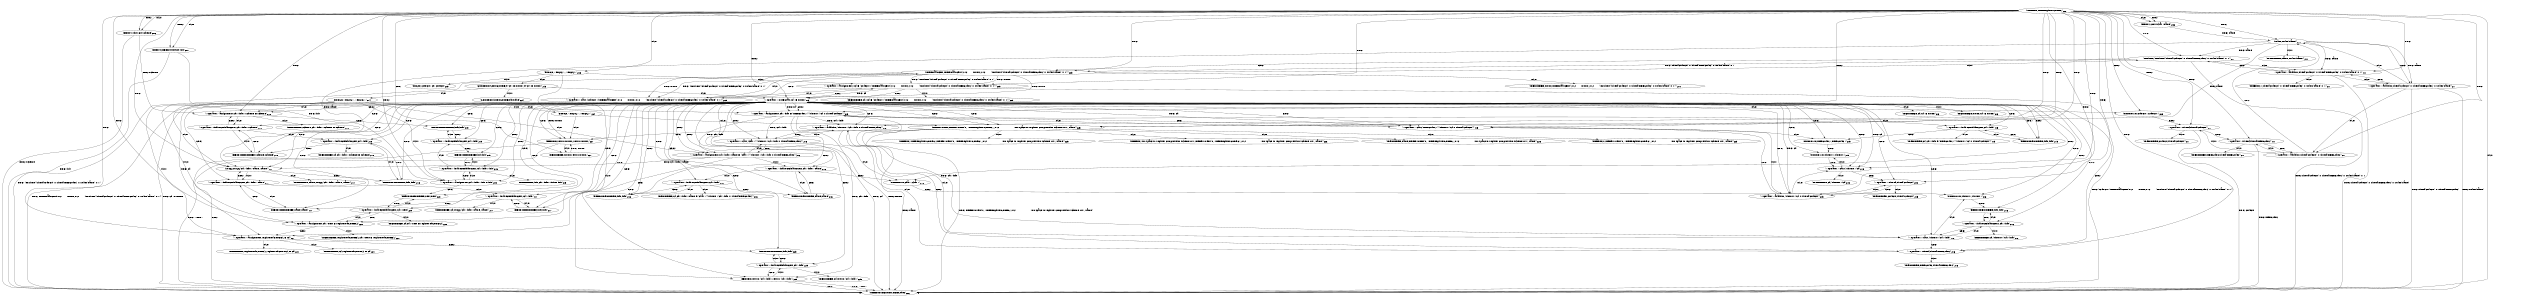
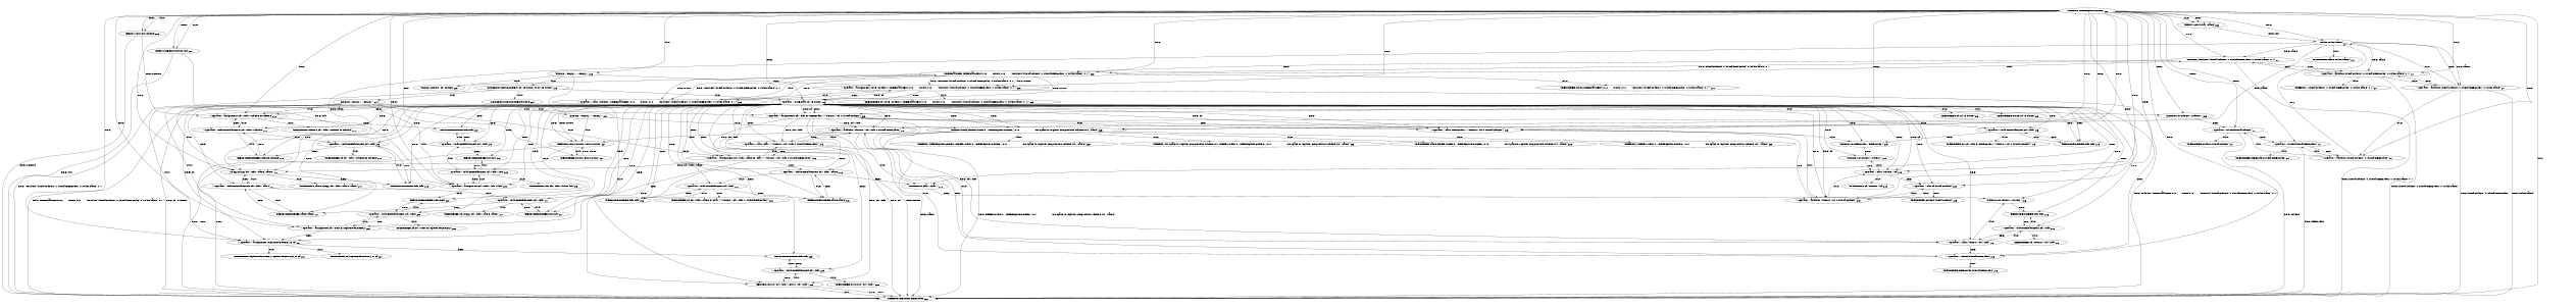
  digraph {
    n1 [label=<(METHOD,TIFFRegisterCODEC)<SUB>206</SUB>>]
    n2 [label=<(PARAM,uint16_t scheme)<SUB>206</SUB>>]
    n3 [label=<(PARAM,const char *name)<SUB>206</SUB>>]
    n4 [label=<(PARAM,TIFFInitMethod init)<SUB>207</SUB>>]
    n5 [label=<(BLOCK,&lt;empty&gt;,&lt;empty&gt;)<SUB>208</SUB>>]
    n6 [label=<(&lt;operator&gt;.assignment,*cd = (codec_t *)_TIFFmallocExt(\012        NULL,\012        (tmsize_t)(sizeof(codec_t) + sizeof(TIFFCodec) + strlen(name) + 1)))<SUB>209</SUB>>]
    n7 [label=<(UNKNOWN,codec_t *,codec_t *)<SUB>209</SUB>>]
    n8 [label=<(_TIFFmallocExt,_TIFFmallocExt(\012        NULL,\012        (tmsize_t)(sizeof(codec_t) + sizeof(TIFFCodec) + strlen(name) + 1)))<SUB>209</SUB>>]
    n9 [label=<(tmsize_t,(tmsize_t)(sizeof(codec_t) + sizeof(TIFFCodec) + strlen(name) + 1))<SUB>211</SUB>>]
    n10 [label=<(&lt;operator&gt;.addition,sizeof(codec_t) + sizeof(TIFFCodec) + strlen(name) + 1)<SUB>211</SUB>>]
    n11 [label=<(&lt;operator&gt;.addition,sizeof(codec_t) + sizeof(TIFFCodec))<SUB>211</SUB>>]
    n12 [label=<(&lt;operator&gt;.sizeOf,sizeof(codec_t))<SUB>211</SUB>>]
    n13 [label=<(&lt;operator&gt;.sizeOf,sizeof(TIFFCodec))<SUB>211</SUB>>]
    n14 [label=<(strlen,strlen(name))<SUB>211</SUB>>]
    n15 [label=<(&lt;operator&gt;.notEquals,cd != NULL)<SUB>213</SUB>>]
    n16 [label=<(&lt;operator&gt;.assignment,cd-&gt;info = (TIFFCodec *)((uint8_t *)cd + sizeof(codec_t)))<SUB>215</SUB>>]
    n17 [label=<(&lt;operator&gt;.cast,(TIFFCodec *)((uint8_t *)cd + sizeof(codec_t)))<SUB>215</SUB>>]
    n18 [label=<(&lt;operator&gt;.addition,(uint8_t *)cd + sizeof(codec_t))<SUB>215</SUB>>]
    n19 [label=<(&lt;operator&gt;.cast,(uint8_t *)cd)<SUB>215</SUB>>]
    n20 [label=<(&lt;operator&gt;.sizeOf,sizeof(codec_t))<SUB>215</SUB>>]
    n21 [label=<(&lt;operator&gt;.addition,(uint8_t *)cd-&gt;info + sizeof(TIFFCodec))<SUB>216</SUB>>]
    n22 [label=<(&lt;operator&gt;.sizeOf,sizeof(TIFFCodec))<SUB>216</SUB>>]
    n23 [label=<(strcpy,strcpy(cd-&gt;info-&gt;name, name))<SUB>217</SUB>>]
    n24 [label=<(&lt;operator&gt;.assignment,cd-&gt;info-&gt;scheme = scheme)<SUB>218</SUB>>]
    n25 [label=<(&lt;operator&gt;.assignment,cd-&gt;info-&gt;init = init)<SUB>219</SUB>>]
    n26 [label=<(&lt;operator&gt;.assignment,cd-&gt;next = registeredCODECS)<SUB>220</SUB>>]
    n27 [label=<(&lt;operator&gt;.assignment,registeredCODECS = cd)<SUB>221</SUB>>]
    n28 [label=<(TIFFErrorExt,TIFFErrorExt(0, &quot;TIFFRegisterCODEC&quot;,\012                     &quot;No space to register compression scheme %s&quot;, name))<SUB>225</SUB>>]
    n29 [label=<(IDENTIFIER,NULL,return NULL;)<SUB>227</SUB>>]
    n30 [label=<(METHOD_RETURN,TIFFCodec)<SUB>206</SUB>>]
    n31 [label=<(LOCAL,codec_t* cd: codec_t)<SUB>209</SUB>>]
    n32 [label=<(CONTROL_STRUCTURE,if (cd != NULL),if (cd != NULL))<SUB>213</SUB>>]
    n33 [label=<(RETURN,return (cd-&gt;info);,return (cd-&gt;info);)<SUB>229</SUB>>]
    n34 [label=<(IDENTIFIER,cd,*cd = (codec_t *)_TIFFmallocExt(\012        NULL,\012        (tmsize_t)(sizeof(codec_t) + sizeof(TIFFCodec) + strlen(name) + 1)))<SUB>209</SUB>>]
    n35 [label=<(&lt;operator&gt;.cast,(codec_t *)_TIFFmallocExt(\012        NULL,\012        (tmsize_t)(sizeof(codec_t) + sizeof(TIFFCodec) + strlen(name) + 1)))<SUB>209</SUB>>]
    n36 [label=<(IDENTIFIER,NULL,_TIFFmallocExt(\012        NULL,\012        (tmsize_t)(sizeof(codec_t) + sizeof(TIFFCodec) + strlen(name) + 1)))<SUB>210</SUB>>]
    n37 [label=<(&lt;operator&gt;.addition,sizeof(codec_t) + sizeof(TIFFCodec) + strlen(name))<SUB>211</SUB>>]
    n38 [label=<(LITERAL,1,sizeof(codec_t) + sizeof(TIFFCodec) + strlen(name) + 1)<SUB>211</SUB>>]
    n39 [label=<(IDENTIFIER,codec_t,sizeof(codec_t))<SUB>211</SUB>>]
    n40 [label=<(IDENTIFIER,TIFFCodec,sizeof(TIFFCodec))<SUB>211</SUB>>]
    n41 [label=<(IDENTIFIER,name,strlen(name))<SUB>211</SUB>>]
    n42 [label=<(IDENTIFIER,cd,cd != NULL)<SUB>213</SUB>>]
    n43 [label=<(IDENTIFIER,NULL,cd != NULL)<SUB>213</SUB>>]
    n44 [label=<(&lt;operator&gt;.indirectFieldAccess,cd-&gt;info)<SUB>215</SUB>>]
    n45 [label=<(FIELD_IDENTIFIER,info,info)<SUB>215</SUB>>]
    n46 [label=<(UNKNOWN,TIFFCodec *,TIFFCodec *)<SUB>215</SUB>>]
    n47 [label=<(UNKNOWN,uint8_t *,uint8_t *)<SUB>215</SUB>>]
    n48 [label=<(&lt;operator&gt;.assignment,cd-&gt;info-&gt;name = (char *)((uint8_t *)cd-&gt;info + sizeof(TIFFCodec)))<SUB>216</SUB>>]
    n49 [label=<(&lt;operator&gt;.indirectFieldAccess,cd-&gt;info-&gt;name)<SUB>216</SUB>>]
    n50 [label=<(&lt;operator&gt;.indirectFieldAccess,cd-&gt;info)<SUB>216</SUB>>]
    n51 [label=<(FIELD_IDENTIFIER,info,info)<SUB>216</SUB>>]
    n52 [label=<(FIELD_IDENTIFIER,name,name)<SUB>216</SUB>>]
    n53 [label=<(&lt;operator&gt;.cast,(char *)((uint8_t *)cd-&gt;info + sizeof(TIFFCodec)))<SUB>216</SUB>>]
    n54 [label=<(UNKNOWN,char *,char *)<SUB>216</SUB>>]
    n55 [label=<(&lt;operator&gt;.cast,(uint8_t *)cd-&gt;info)<SUB>216</SUB>>]
    n56 [label=<(UNKNOWN,uint8_t *,uint8_t *)<SUB>216</SUB>>]
    n57 [label=<(&lt;operator&gt;.indirectFieldAccess,cd-&gt;info)<SUB>216</SUB>>]
    n58 [label=<(FIELD_IDENTIFIER,info,info)<SUB>216</SUB>>]
    n59 [label=<(&lt;operator&gt;.indirectFieldAccess,cd-&gt;info-&gt;name)<SUB>217</SUB>>]
    n60 [label=<(&lt;operator&gt;.indirectFieldAccess,cd-&gt;info)<SUB>217</SUB>>]
    n61 [label=<(FIELD_IDENTIFIER,info,info)<SUB>217</SUB>>]
    n62 [label=<(FIELD_IDENTIFIER,name,name)<SUB>217</SUB>>]
    n63 [label=<(&lt;operator&gt;.indirectFieldAccess,cd-&gt;info-&gt;scheme)<SUB>218</SUB>>]
    n64 [label=<(&lt;operator&gt;.indirectFieldAccess,cd-&gt;info)<SUB>218</SUB>>]
    n65 [label=<(FIELD_IDENTIFIER,info,info)<SUB>218</SUB>>]
    n66 [label=<(FIELD_IDENTIFIER,scheme,scheme)<SUB>218</SUB>>]
    n67 [label=<(&lt;operator&gt;.indirectFieldAccess,cd-&gt;info-&gt;init)<SUB>219</SUB>>]
    n68 [label=<(&lt;operator&gt;.indirectFieldAccess,cd-&gt;info)<SUB>219</SUB>>]
    n69 [label=<(FIELD_IDENTIFIER,info,info)<SUB>219</SUB>>]
    n70 [label=<(FIELD_IDENTIFIER,init,init)<SUB>219</SUB>>]
    n71 [label=<(&lt;operator&gt;.indirectFieldAccess,cd-&gt;next)<SUB>220</SUB>>]
    n72 [label=<(FIELD_IDENTIFIER,next,next)<SUB>220</SUB>>]
    n73 [label=<(RETURN,return NULL;,return NULL;)<SUB>227</SUB>>]
    n74 [label=<(&lt;operator&gt;.indirectFieldAccess,cd-&gt;info)<SUB>229</SUB>>]
    n75 [label=<(FIELD_IDENTIFIER,info,info)<SUB>229</SUB>>]
    n76 [label=<(IDENTIFIER,cd,(uint8_t *)cd)<SUB>215</SUB>>]
    n77 [label=<(IDENTIFIER,codec_t,sizeof(codec_t))<SUB>215</SUB>>]
    n78 [label=<(IDENTIFIER,TIFFCodec,sizeof(TIFFCodec))<SUB>216</SUB>>]
    n79 [label=<(IDENTIFIER,name,strcpy(cd-&gt;info-&gt;name, name))<SUB>217</SUB>>]
    n80 [label=<(IDENTIFIER,scheme,cd-&gt;info-&gt;scheme = scheme)<SUB>218</SUB>>]
-   n81 [label=<(IDENTIFIER,registeredCODECS,cd-&gt;next = registeredCODECS)<SUB>220</SUB>>]
    n82 [label=<(IDENTIFIER,registeredCODECS,registeredCODECS = cd)<SUB>221</SUB>>]
    n83 [label=<(IDENTIFIER,cd,registeredCODECS = cd)<SUB>221</SUB>>]
    n84 [label=<(LITERAL,0,TIFFErrorExt(0, &quot;TIFFRegisterCODEC&quot;,\012                     &quot;No space to register compression scheme %s&quot;, name))<SUB>225</SUB>>]
    n85 [label=<(LITERAL,&quot;TIFFRegisterCODEC&quot;,TIFFErrorExt(0, &quot;TIFFRegisterCODEC&quot;,\012                     &quot;No space to register compression scheme %s&quot;, name))<SUB>225</SUB>>]
    n86 [label=<(LITERAL,&quot;No space to register compression scheme %s&quot;,TIFFErrorExt(0, &quot;TIFFRegisterCODEC&quot;,\012                     &quot;No space to register compression scheme %s&quot;, name))<SUB>226</SUB>>]
    n87 [label=<(IDENTIFIER,name,TIFFErrorExt(0, &quot;TIFFRegisterCODEC&quot;,\012                     &quot;No space to register compression scheme %s&quot;, name))<SUB>226</SUB>>]
    n88 [label=<(BLOCK,&lt;empty&gt;,&lt;empty&gt;)<SUB>214</SUB>>]
    n89 [label=<(CONTROL_STRUCTURE,else,else)<SUB>224</SUB>>]
    n90 [label=<(BLOCK,&lt;empty&gt;,&lt;empty&gt;)<SUB>224</SUB>>]
    n91 [label=<(IDENTIFIER,cd,cd-&gt;info = (TIFFCodec *)((uint8_t *)cd + sizeof(codec_t)))<SUB>215</SUB>>]
    n92 [label=<(IDENTIFIER,cd,cd-&gt;info-&gt;name = (char *)((uint8_t *)cd-&gt;info + sizeof(TIFFCodec)))<SUB>216</SUB>>]
    n93 [label=<(IDENTIFIER,cd,(uint8_t *)cd-&gt;info)<SUB>216</SUB>>]
    n94 [label=<(IDENTIFIER,cd,strcpy(cd-&gt;info-&gt;name, name))<SUB>217</SUB>>]
    n95 [label=<(IDENTIFIER,cd,cd-&gt;info-&gt;scheme = scheme)<SUB>218</SUB>>]
    n96 [label=<(IDENTIFIER,init,cd-&gt;info-&gt;init = init)<SUB>219</SUB>>]
    n97 [label=<(IDENTIFIER,cd,cd-&gt;next = registeredCODECS)<SUB>220</SUB>>]
    n98 [label=<(IDENTIFIER,cd,return (cd-&gt;info);)<SUB>229</SUB>>]
    n1 -> n2 [label="AST: "]
    n1 -> n2 [label="DDG: "]
    n1 -> n3 [label="AST: "]
    n1 -> n3 [label="DDG: "]
    n1 -> n4 [label="AST: "]
    n1 -> n4 [label="DDG: "]
    n1 -> n5 [label="AST: "]
    n1 -> n6 [label="DDG: "]
    n1 -> n7 [label="CFG: "]
    n1 -> n8 [label="DDG: "]
    n1 -> n9 [label="DDG: "]
    n1 -> n10 [label="DDG: "]
    n1 -> n11 [label="DDG: "]
    n1 -> n12 [label="DDG: "]
    n1 -> n13 [label="DDG: "]
    n1 -> n14 [label="DDG: "]
    n1 -> n15 [label="DDG: "]
    n1 -> n16 [label="DDG: "]
    n1 -> n17 [label="DDG: "]
    n1 -> n18 [label="DDG: "]
    n1 -> n19 [label="DDG: "]
    n1 -> n20 [label="DDG: "]
    n1 -> n21 [label="DDG: "]
    n1 -> n22 [label="DDG: "]
    n1 -> n23 [label="DDG: "]
    n1 -> n24 [label="DDG: "]
    n1 -> n25 [label="DDG: "]
    n1 -> n26 [label="DDG: "]
    n1 -> n27 [label="DDG: "]
    n1 -> n28 [label="DDG: "]
    n1 -> n29 [label="CFG: "]
    n1 -> n30 [label="AST: "]
    n2 -> n24 [label="DDG: scheme"]
    n2 -> n30 [label="DDG: scheme"]
-   n3 -> n14 [label="DDG: name"]
+   n3 -> n14 [label="DDG: init"]
    n4 -> n25 [label="DDG: init"]
    n4 -> n30 [label="DDG: init"]
    n5 -> n6 [label="AST: "]
    n5 -> n31 [label="AST: "]
    n5 -> n32 [label="AST: "]
    n5 -> n33 [label="AST: "]
    n6 -> n15 [label="CFG: "]
    n6 -> n15 [label="DDG: cd"]
    n6 -> n30 [label="DDG: (codec_t *)_TIFFmallocExt(\012        NULL,\012        (tmsize_t)(sizeof(codec_t) + sizeof(TIFFCodec) + strlen(name) + 1))"]
    n6 -> n34 [label="AST: "]
    n6 -> n35 [label="AST: "]
    n7 -> n12 [label="CFG: "]
    n8 -> n6 [label="DDG: NULL"]
    n8 -> n6 [label="DDG: (tmsize_t)(sizeof(codec_t) + sizeof(TIFFCodec) + strlen(name) + 1)"]
    n8 -> n9 [label="AST: "]
    n8 -> n15 [label="DDG: NULL"]
    n8 -> n30 [label="DDG: (tmsize_t)(sizeof(codec_t) + sizeof(TIFFCodec) + strlen(name) + 1)"]
    n8 -> n35 [label="CFG: "]
    n8 -> n35 [label="DDG: NULL"]
    n8 -> n35 [label="DDG: (tmsize_t)(sizeof(codec_t) + sizeof(TIFFCodec) + strlen(name) + 1)"]
    n8 -> n36 [label="AST: "]
    n9 -> n8 [label="CFG: "]
    n9 -> n8 [label="DDG: sizeof(codec_t) + sizeof(TIFFCodec) + strlen(name) + 1"]
    n9 -> n10 [label="AST: "]
    n9 -> n30 [label="DDG: sizeof(codec_t) + sizeof(TIFFCodec) + strlen(name) + 1"]
    n10 -> n9 [label="CFG: "]
    n10 -> n30 [label="DDG: sizeof(codec_t) + sizeof(TIFFCodec) + strlen(name)"]
    n10 -> n37 [label="AST: "]
    n10 -> n38 [label="AST: "]
    n11 -> n12 [label="AST: "]
    n11 -> n13 [label="AST: "]
    n11 -> n14 [label="CFG: "]
    n12 -> n13 [label="CFG: "]
    n12 -> n30 [label="DDG: codec_t"]
    n12 -> n39 [label="AST: "]
    n13 -> n11 [label="CFG: "]
    n13 -> n30 [label="DDG: TIFFCodec"]
    n13 -> n40 [label="AST: "]
    n14 -> n9 [label="DDG: name"]
    n14 -> n10 [label="DDG: name"]
    n14 -> n23 [label="DDG: name"]
    n14 -> n28 [label="DDG: name"]
    n14 -> n37 [label="CFG: "]
    n14 -> n37 [label="DDG: name"]
    n14 -> n41 [label="AST: "]
    n15 -> n16 [label="DDG: cd"]
    n15 -> n16 [label="CDG: "]
    n15 -> n17 [label="DDG: cd"]
    n15 -> n17 [label="CDG: "]
    n15 -> n18 [label="DDG: cd"]
    n15 -> n18 [label="CDG: "]
    n15 -> n19 [label="DDG: cd"]
    n15 -> n19 [label="CDG: "]
    n15 -> n20 [label="CDG: "]
    n15 -> n21 [label="CDG: "]
    n15 -> n22 [label="CDG: "]
    n15 -> n23 [label="CDG: "]
    n15 -> n24 [label="CDG: "]
    n15 -> n25 [label="CDG: "]
    n15 -> n26 [label="CDG: "]
    n15 -> n27 [label="DDG: cd"]
    n15 -> n27 [label="CDG: "]
    n15 -> n28 [label="CFG: "]
    n15 -> n28 [label="CDG: "]
    n15 -> n30 [label="DDG: cd"]
    n15 -> n30 [label="DDG: NULL"]
    n15 -> n30 [label="DDG: cd != NULL"]
    n15 -> n33 [label="CDG: "]
    n15 -> n42 [label="AST: "]
    n15 -> n43 [label="AST: "]
    n15 -> n44 [label="CDG: "]
    n15 -> n45 [label="CFG: "]
    n15 -> n45 [label="CDG: "]
    n15 -> n46 [label="CDG: "]
    n15 -> n47 [label="CDG: "]
    n15 -> n48 [label="CDG: "]
    n15 -> n49 [label="CDG: "]
    n15 -> n50 [label="CDG: "]
    n15 -> n51 [label="CDG: "]
    n15 -> n52 [label="CDG: "]
    n15 -> n53 [label="CDG: "]
    n15 -> n54 [label="CDG: "]
    n15 -> n55 [label="CDG: "]
    n15 -> n56 [label="CDG: "]
    n15 -> n57 [label="CDG: "]
    n15 -> n58 [label="CDG: "]
    n15 -> n59 [label="CDG: "]
    n15 -> n60 [label="CDG: "]
    n15 -> n61 [label="CDG: "]
    n15 -> n62 [label="CDG: "]
    n15 -> n63 [label="CDG: "]
    n15 -> n64 [label="CDG: "]
    n15 -> n65 [label="CDG: "]
    n15 -> n66 [label="CDG: "]
    n15 -> n67 [label="CDG: "]
    n15 -> n68 [label="CDG: "]
    n15 -> n69 [label="CDG: "]
    n15 -> n70 [label="CDG: "]
    n15 -> n71 [label="CDG: "]
    n15 -> n72 [label="CDG: "]
    n15 -> n73 [label="DDG: NULL"]
    n15 -> n73 [label="CDG: "]
    n15 -> n74 [label="CDG: "]
    n15 -> n75 [label="CDG: "]
    n16 -> n17 [label="AST: "]
    n16 -> n21 [label="DDG: cd-&gt;info"]
    n16 -> n33 [label="DDG: cd-&gt;info"]
    n16 -> n44 [label="AST: "]
    n16 -> n48 [label="DDG: cd-&gt;info"]
    n16 -> n51 [label="CFG: "]
    n16 -> n53 [label="DDG: cd-&gt;info"]
    n16 -> n55 [label="DDG: cd-&gt;info"]
    n17 -> n16 [label="CFG: "]
    n17 -> n18 [label="AST: "]
    n17 -> n46 [label="AST: "]
    n18 -> n17 [label="CFG: "]
    n18 -> n19 [label="AST: "]
    n18 -> n20 [label="AST: "]
    n19 -> n20 [label="CFG: "]
    n19 -> n47 [label="AST: "]
    n19 -> n76 [label="AST: "]
    n20 -> n18 [label="CFG: "]
    n20 -> n77 [label="AST: "]
    n21 -> n22 [label="AST: "]
    n21 -> n53 [label="CFG: "]
    n21 -> n55 [label="AST: "]
    n22 -> n21 [label="CFG: "]
    n22 -> n78 [label="AST: "]
    n23 -> n59 [label="AST: "]
    n23 -> n65 [label="CFG: "]
    n23 -> n79 [label="AST: "]
    n24 -> n63 [label="AST: "]
    n24 -> n69 [label="CFG: "]
    n24 -> n80 [label="AST: "]
    n25 -> n67 [label="AST: "]
    n25 -> n72 [label="CFG: "]
    n26 -> n27 [label="CFG: "]
    n26 -> n71 [label="AST: "]
-   n26 -> n81 [label="AST: "]
    n27 -> n75 [label="CFG: "]
    n27 -> n82 [label="AST: "]
    n27 -> n83 [label="AST: "]
    n28 -> n30 [label="DDG: name"]
    n28 -> n30 [label="DDG: TIFFErrorExt(0, &quot;TIFFRegisterCODEC&quot;,\012                     &quot;No space to register compression scheme %s&quot;, name)"]
    n28 -> n73 [label="CFG: "]
    n28 -> n84 [label="AST: "]
    n28 -> n85 [label="AST: "]
    n28 -> n86 [label="AST: "]
    n28 -> n87 [label="AST: "]
    n29 -> n73 [label="DDG: NULL"]
    n32 -> n15 [label="AST: "]
    n32 -> n88 [label="AST: "]
    n32 -> n89 [label="AST: "]
    n33 -> n30 [label="CFG: "]
    n33 -> n30 [label="DDG: &lt;RET&gt;"]
    n33 -> n74 [label="AST: "]
    n35 -> n6 [label="CFG: "]
    n35 -> n7 [label="AST: "]
    n35 -> n8 [label="AST: "]
    n35 -> n30 [label="DDG: _TIFFmallocExt(\012        NULL,\012        (tmsize_t)(sizeof(codec_t) + sizeof(TIFFCodec) + strlen(name) + 1))"]
    n37 -> n10 [label="CFG: "]
    n37 -> n11 [label="AST: "]
    n37 -> n14 [label="AST: "]
    n37 -> n30 [label="DDG: sizeof(codec_t) + sizeof(TIFFCodec)"]
    n37 -> n30 [label="DDG: strlen(name)"]
    n44 -> n45 [label="AST: "]
    n44 -> n46 [label="CFG: "]
    n44 -> n91 [label="AST: "]
    n45 -> n44 [label="CFG: "]
    n46 -> n47 [label="CFG: "]
    n47 -> n19 [label="CFG: "]
    n48 -> n23 [label="DDG: cd-&gt;info-&gt;name"]
    n48 -> n49 [label="AST: "]
    n48 -> n53 [label="AST: "]
    n48 -> n61 [label="CFG: "]
    n49 -> n50 [label="AST: "]
    n49 -> n52 [label="AST: "]
    n49 -> n54 [label="CFG: "]
    n50 -> n51 [label="AST: "]
    n50 -> n52 [label="CFG: "]
    n50 -> n92 [label="AST: "]
    n51 -> n50 [label="CFG: "]
    n52 -> n49 [label="CFG: "]
    n53 -> n21 [label="AST: "]
    n53 -> n48 [label="CFG: "]
    n53 -> n54 [label="AST: "]
    n54 -> n56 [label="CFG: "]
    n55 -> n22 [label="CFG: "]
    n55 -> n56 [label="AST: "]
    n55 -> n57 [label="AST: "]
    n56 -> n58 [label="CFG: "]
    n57 -> n55 [label="CFG: "]
    n57 -> n58 [label="AST: "]
    n57 -> n93 [label="AST: "]
    n58 -> n57 [label="CFG: "]
    n59 -> n23 [label="CFG: "]
    n59 -> n60 [label="AST: "]
    n59 -> n62 [label="AST: "]
    n60 -> n61 [label="AST: "]
    n60 -> n62 [label="CFG: "]
    n60 -> n94 [label="AST: "]
    n61 -> n60 [label="CFG: "]
    n62 -> n59 [label="CFG: "]
    n63 -> n24 [label="CFG: "]
    n63 -> n64 [label="AST: "]
    n63 -> n66 [label="AST: "]
    n64 -> n65 [label="AST: "]
    n64 -> n66 [label="CFG: "]
    n64 -> n95 [label="AST: "]
    n65 -> n64 [label="CFG: "]
    n66 -> n63 [label="CFG: "]
    n67 -> n25 [label="CFG: "]
    n67 -> n68 [label="AST: "]
    n67 -> n70 [label="AST: "]
    n67 -> n96 [label="AST: "]
    n68 -> n69 [label="AST: "]
    n68 -> n70 [label="CFG: "]
    n69 -> n68 [label="CFG: "]
    n70 -> n67 [label="CFG: "]
    n71 -> n26 [label="CFG: "]
    n71 -> n72 [label="AST: "]
    n71 -> n97 [label="AST: "]
    n72 -> n71 [label="DDG: "]
    n73 -> n29 [label="AST: "]
    n73 -> n30 [label="CFG: "]
    n73 -> n30 [label="DDG: &lt;RET&gt;"]
    n74 -> n33 [label="CFG: "]
    n74 -> n75 [label="AST: "]
    n74 -> n98 [label="AST: "]
    n75 -> n74 [label="CFG: "]
    n88 -> n16 [label="AST: "]
    n88 -> n23 [label="AST: "]
    n88 -> n24 [label="AST: "]
    n88 -> n25 [label="AST: "]
    n88 -> n26 [label="AST: "]
    n88 -> n27 [label="AST: "]
    n88 -> n48 [label="AST: "]
    n89 -> n90 [label="AST: "]
    n90 -> n28 [label="AST: "]
    n90 -> n73 [label="AST: "]
  }
